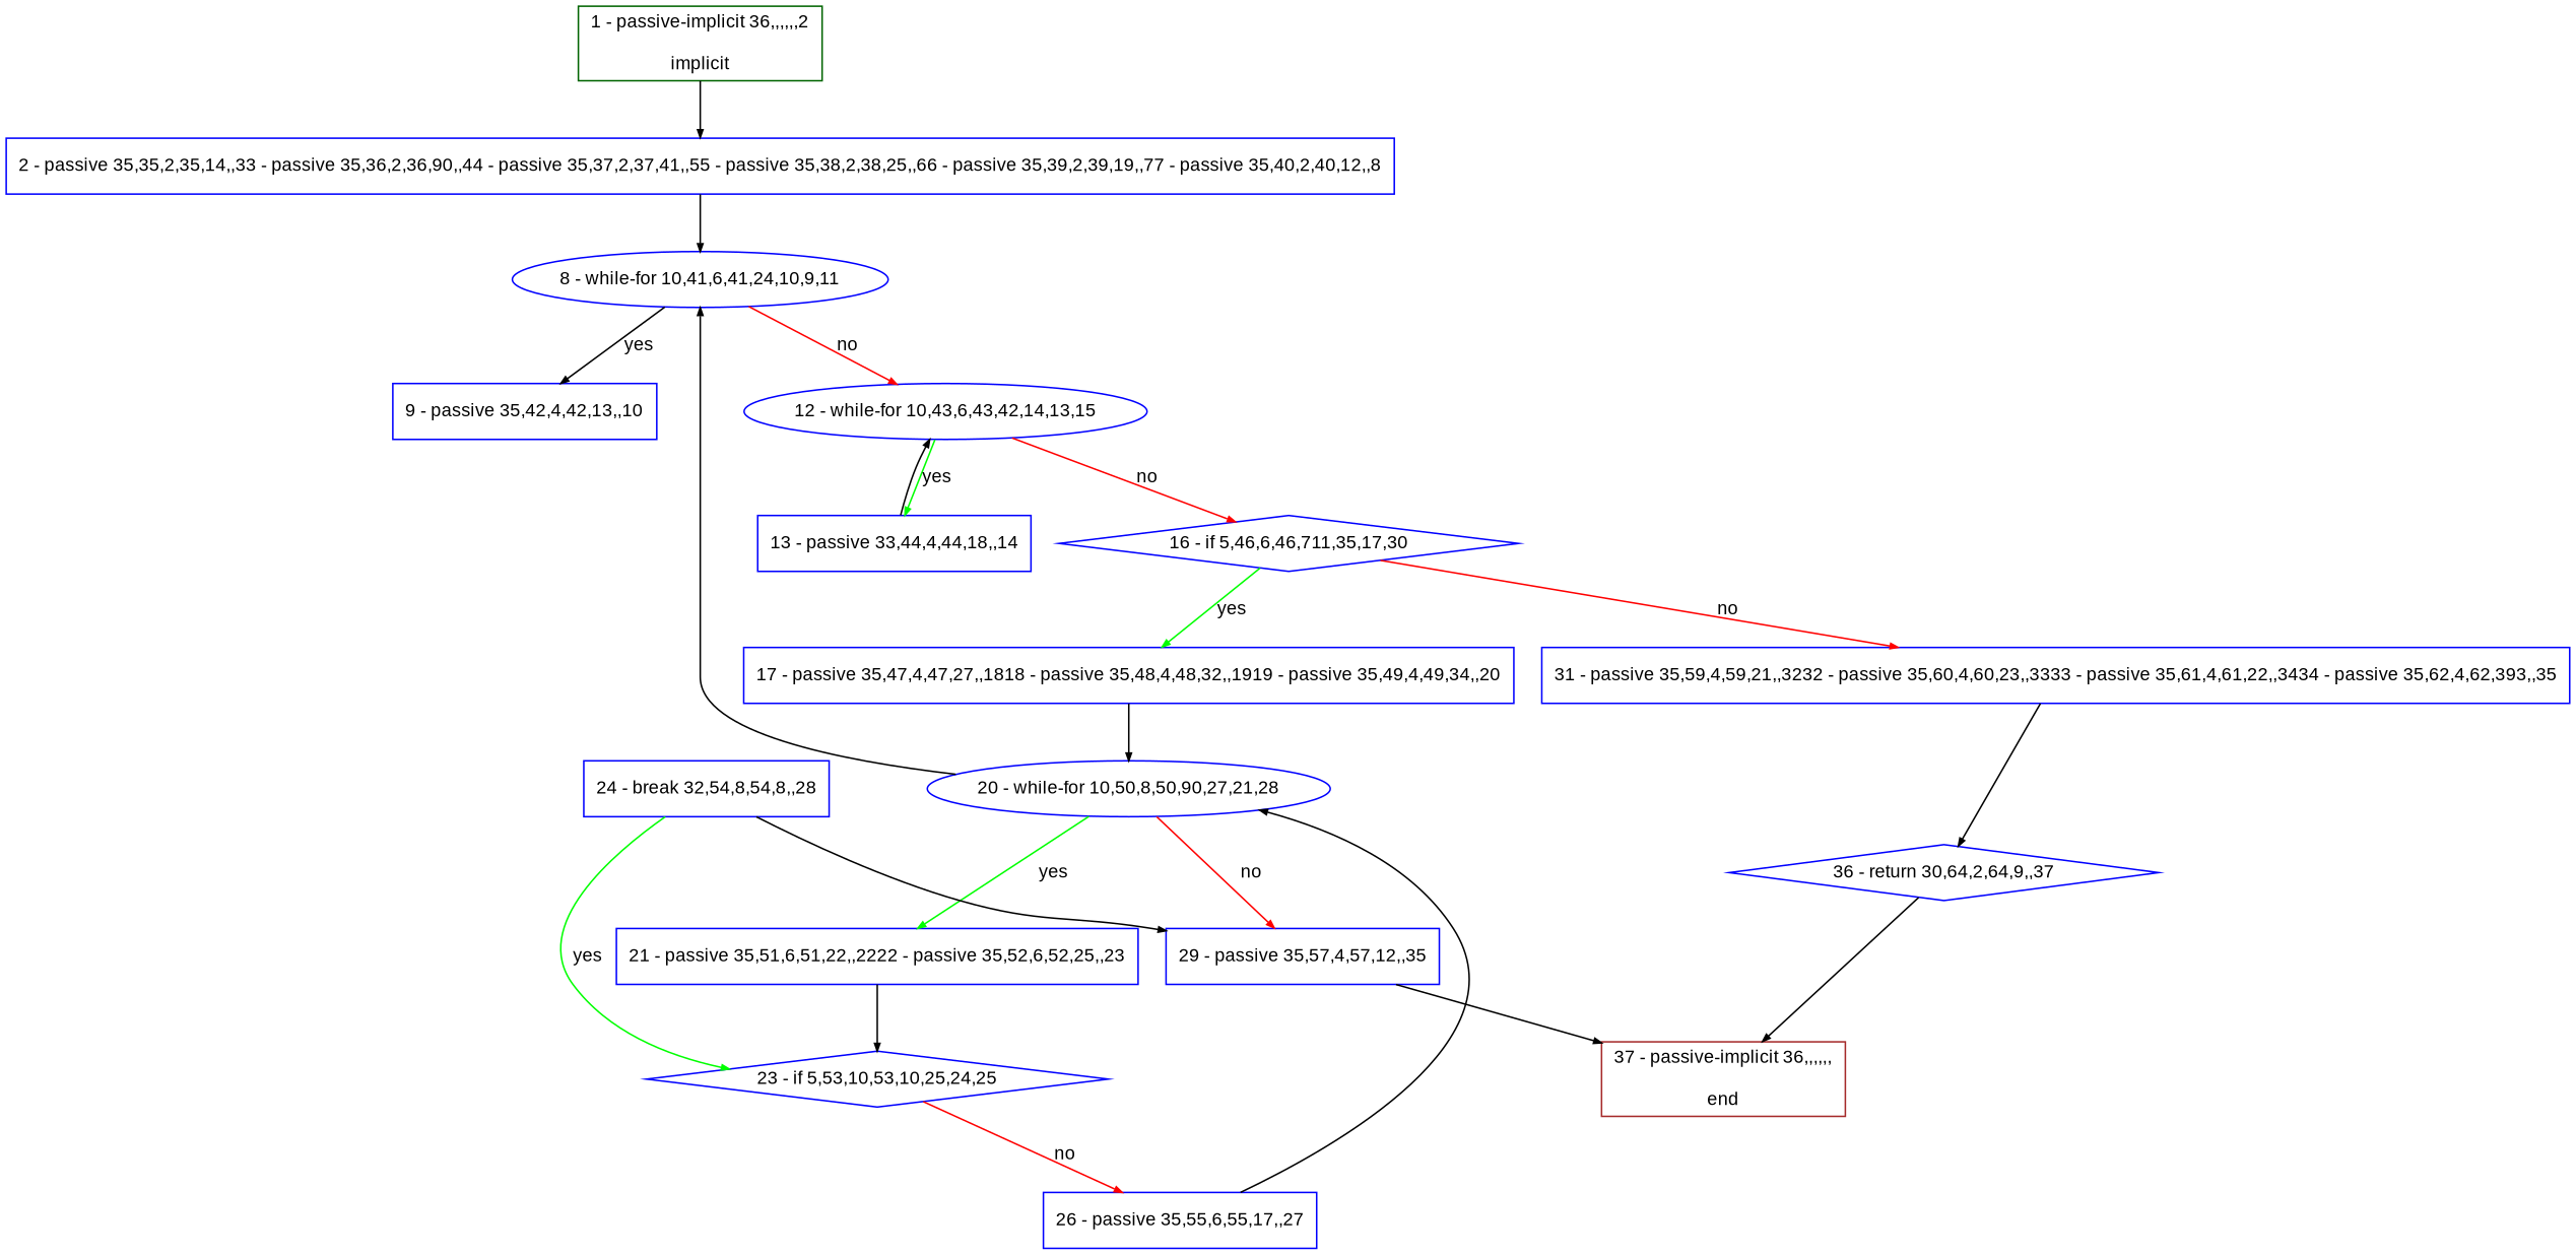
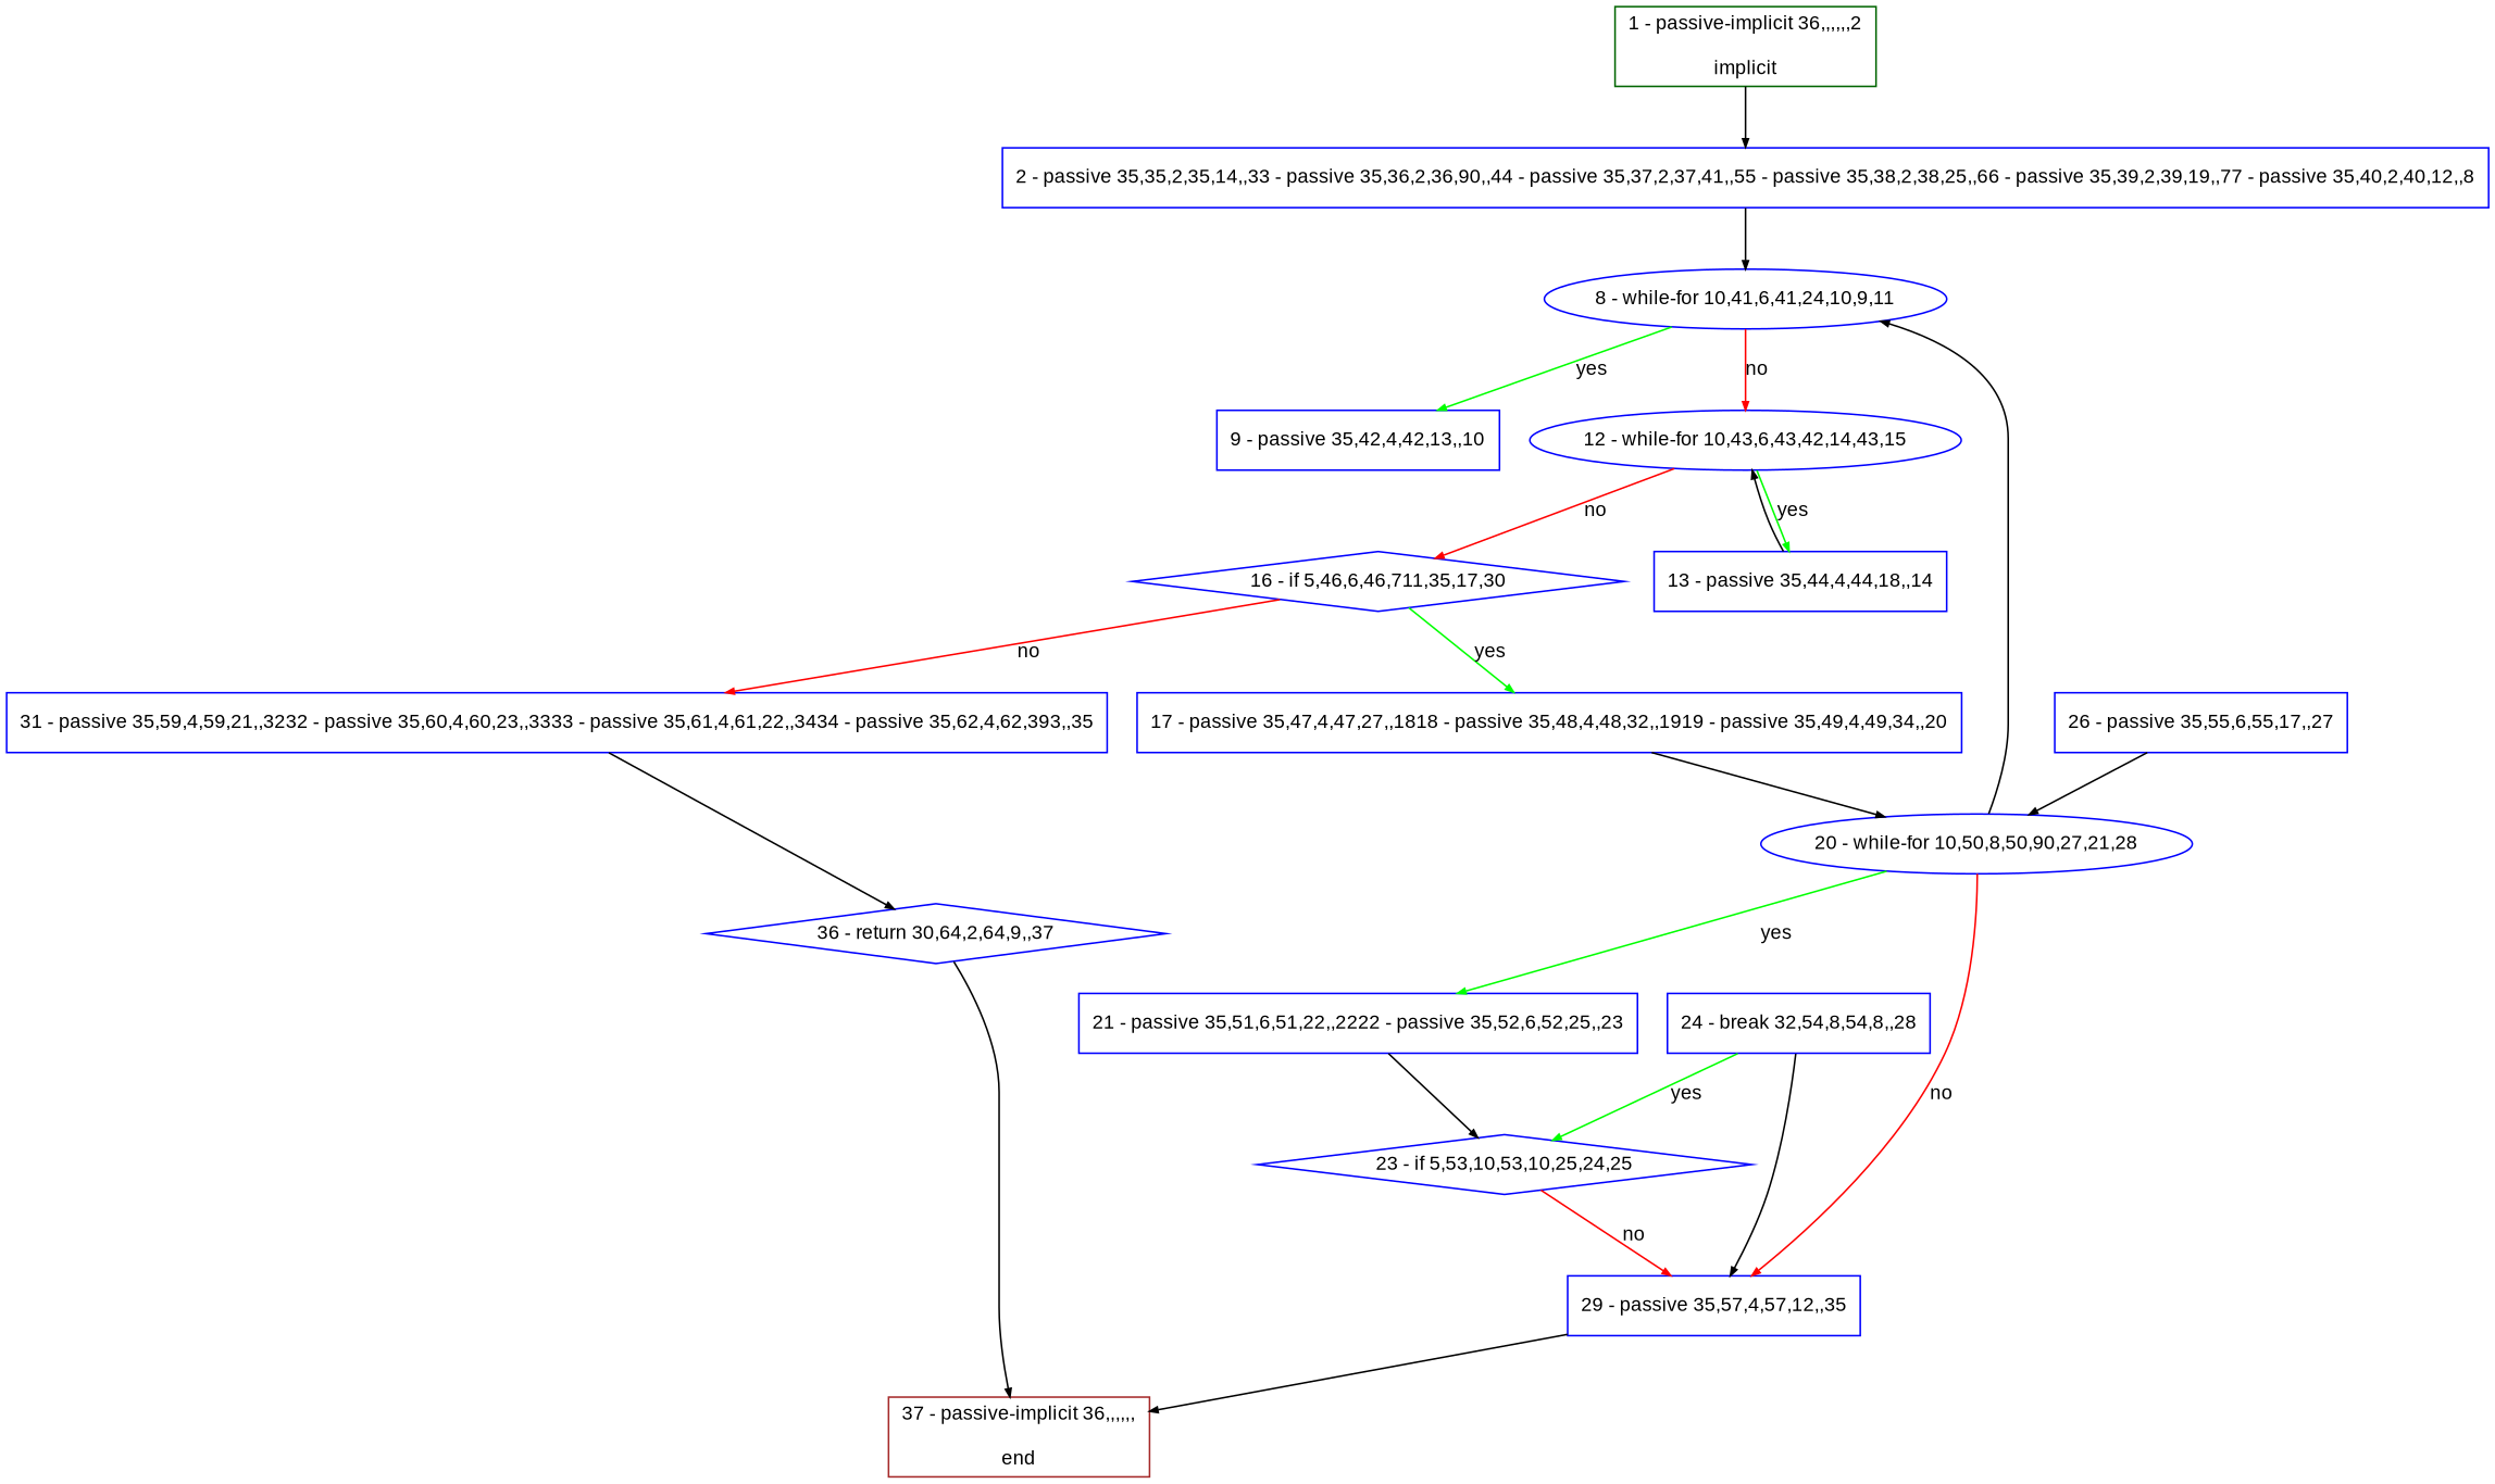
  digraph {
    bgcolor=white
    compound=true
    fillcolor="#FFFFCC"
    fontname=Arial
    fontsize=12
    pack=true
    packmode=clust
    style="rounded,filled"
    node [color="#0000ff" compound=true fillcolor="#ffffff" fixedsize=false fontname=Arial fontsize=12 node_initialized=no shape=box style=filled]
    edge [arrowhead=normal arrowsize=0.5 arrowtail=none color="#000000" compound=true dir=forward fontcolor=black fontname=Arial fontsize=12]
    n1 [label="2 - passive 35,35,2,35,14,,33 - passive 35,36,2,36,90,,44 - passive 35,37,2,37,41,,55 - passive 35,38,2,38,25,,66 - passive 35,39,2,39,19,,77 - passive 35,40,2,40,12,,8"]
    n2 [label="8 - while-for 10,41,6,41,24,10,9,11" shape=oval]
    n3 [label="9 - passive 35,42,4,42,13,,10"]
-   n4 [label="12 - while-for 10,43,6,43,42,14,13,15" shape=oval]
+   n4 [label="12 - while-for 10,43,6,43,42,14,43,15" shape=oval]
    n5 [color="#006400" label="1 - passive-implicit 36,,,,,,2\n\nimplicit"]
-   n6 [label="13 - passive 33,44,4,44,18,,14"]
+   n6 [label="13 - passive 35,44,4,44,18,,14"]
    n7 [label="16 - if 5,46,6,46,711,35,17,30" shape=diamond]
    n8 [label="17 - passive 35,47,4,47,27,,1818 - passive 35,48,4,48,32,,1919 - passive 35,49,4,49,34,,20"]
    n9 [label="31 - passive 35,59,4,59,21,,3232 - passive 35,60,4,60,23,,3333 - passive 35,61,4,61,22,,3434 - passive 35,62,4,62,393,,35"]
    n10 [label="20 - while-for 10,50,8,50,90,27,21,28" shape=oval]
    n11 [label="36 - return 30,64,2,64,9,,37" shape=diamond]
    n12 [label="21 - passive 35,51,6,51,22,,2222 - passive 35,52,6,52,25,,23"]
    n13 [label="29 - passive 35,57,4,57,12,,35"]
    n14 [color="#a52a2a" label="37 - passive-implicit 36,,,,,,\n\nend"]
    n15 [label="23 - if 5,53,10,53,10,25,24,25" shape=diamond]
    n16 [label="26 - passive 35,55,6,55,17,,27"]
    n17 [label="24 - break 32,54,8,54,8,,28"]
    n1 -> n2
-   n2 -> n3 [label=yes]
+   n2 -> n3 [color="#00ff00" label=yes]
    n2 -> n4 [color="#ff0000" label=no]
    n4 -> n6 [color="#00ff00" label=yes]
    n4 -> n7 [color="#ff0000" label=no]
    n5 -> n1
    n6 -> n4
    n7 -> n8 [color="#00ff00" label=yes]
    n7 -> n9 [color="#ff0000" label=no]
    n8 -> n10
    n9 -> n11
    n10 -> n2
    n10 -> n12 [color="#00ff00" label=yes]
    n10 -> n13 [color="#ff0000" label=no]
    n11 -> n14
    n12 -> n15
    n13 -> n14
-   n15 -> n16 [color="#ff0000" label=no]
+   n15 -> n13 [color="#ff0000" label=no]
    n16 -> n10
    n17 -> n13
    n17 -> n15 [color="#00ff00" label=yes]
  }
